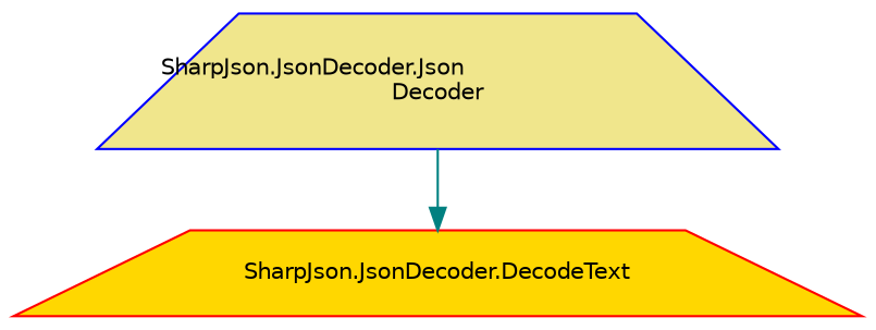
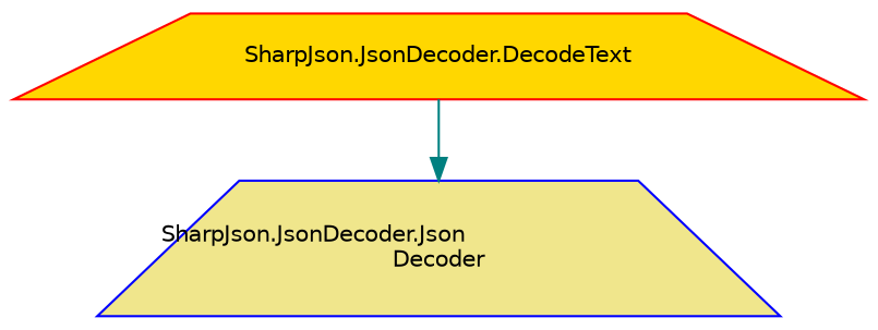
  digraph {
    rankdir=TB
    node [fontname=Helvetica fontsize=10 shape=trapezium style=filled]
    n1 [color=red fillcolor=gold fontcolor=black height=0.2 label="SharpJson.JsonDecoder.DecodeText" width=0.4]
    n2 [color=blue fillcolor=khaki height=0.2 label="SharpJson.JsonDecoder.Json\lDecoder" width=0.4]
-   n2 -> n1 [color=teal fontname=Helvetica fontsize=10 labelfontname=Helvetica labelfontsize=10 style=solid]
+   n1 -> n2 [color=teal fontname=Helvetica fontsize=10 labelfontname=Helvetica labelfontsize=10 style=solid]
  }
